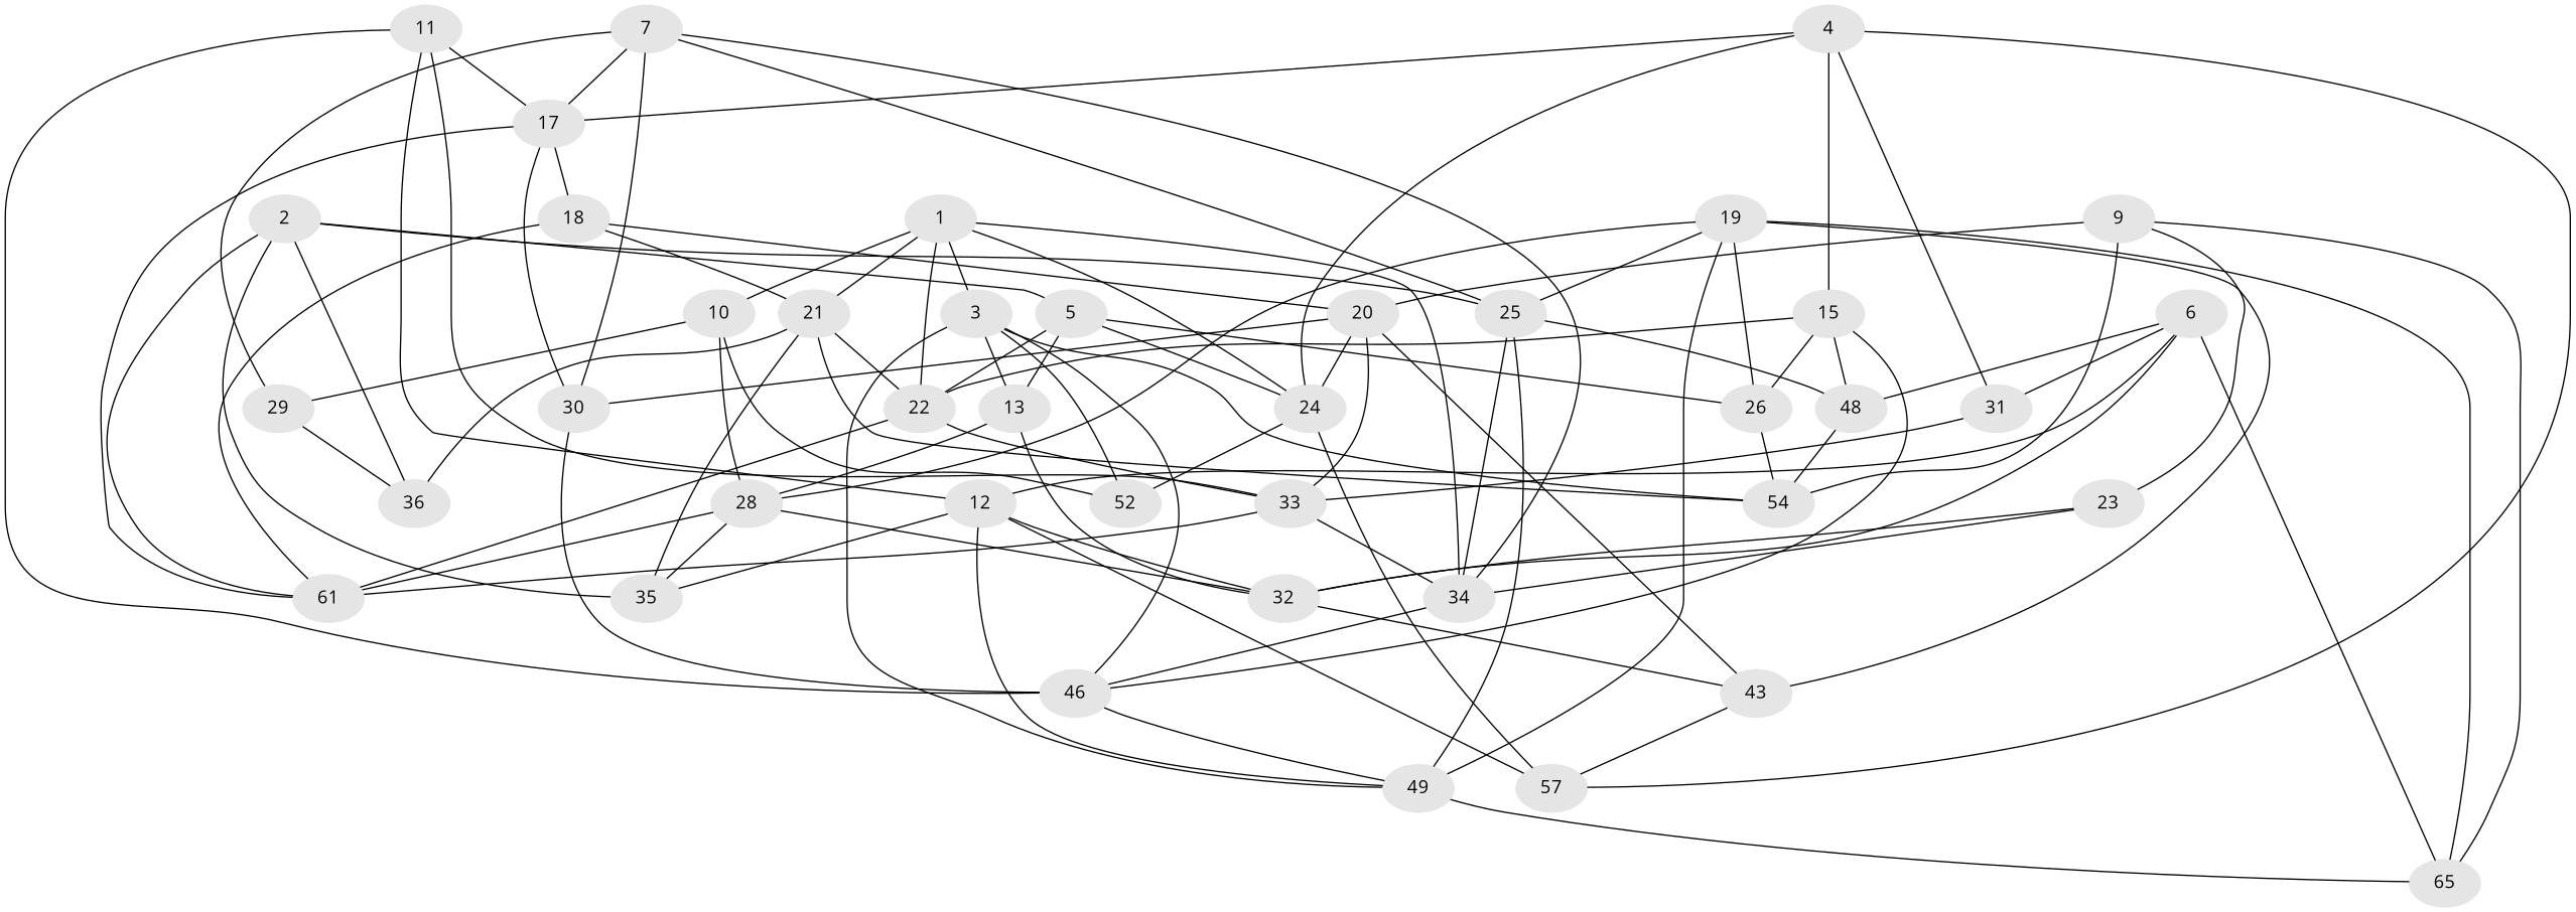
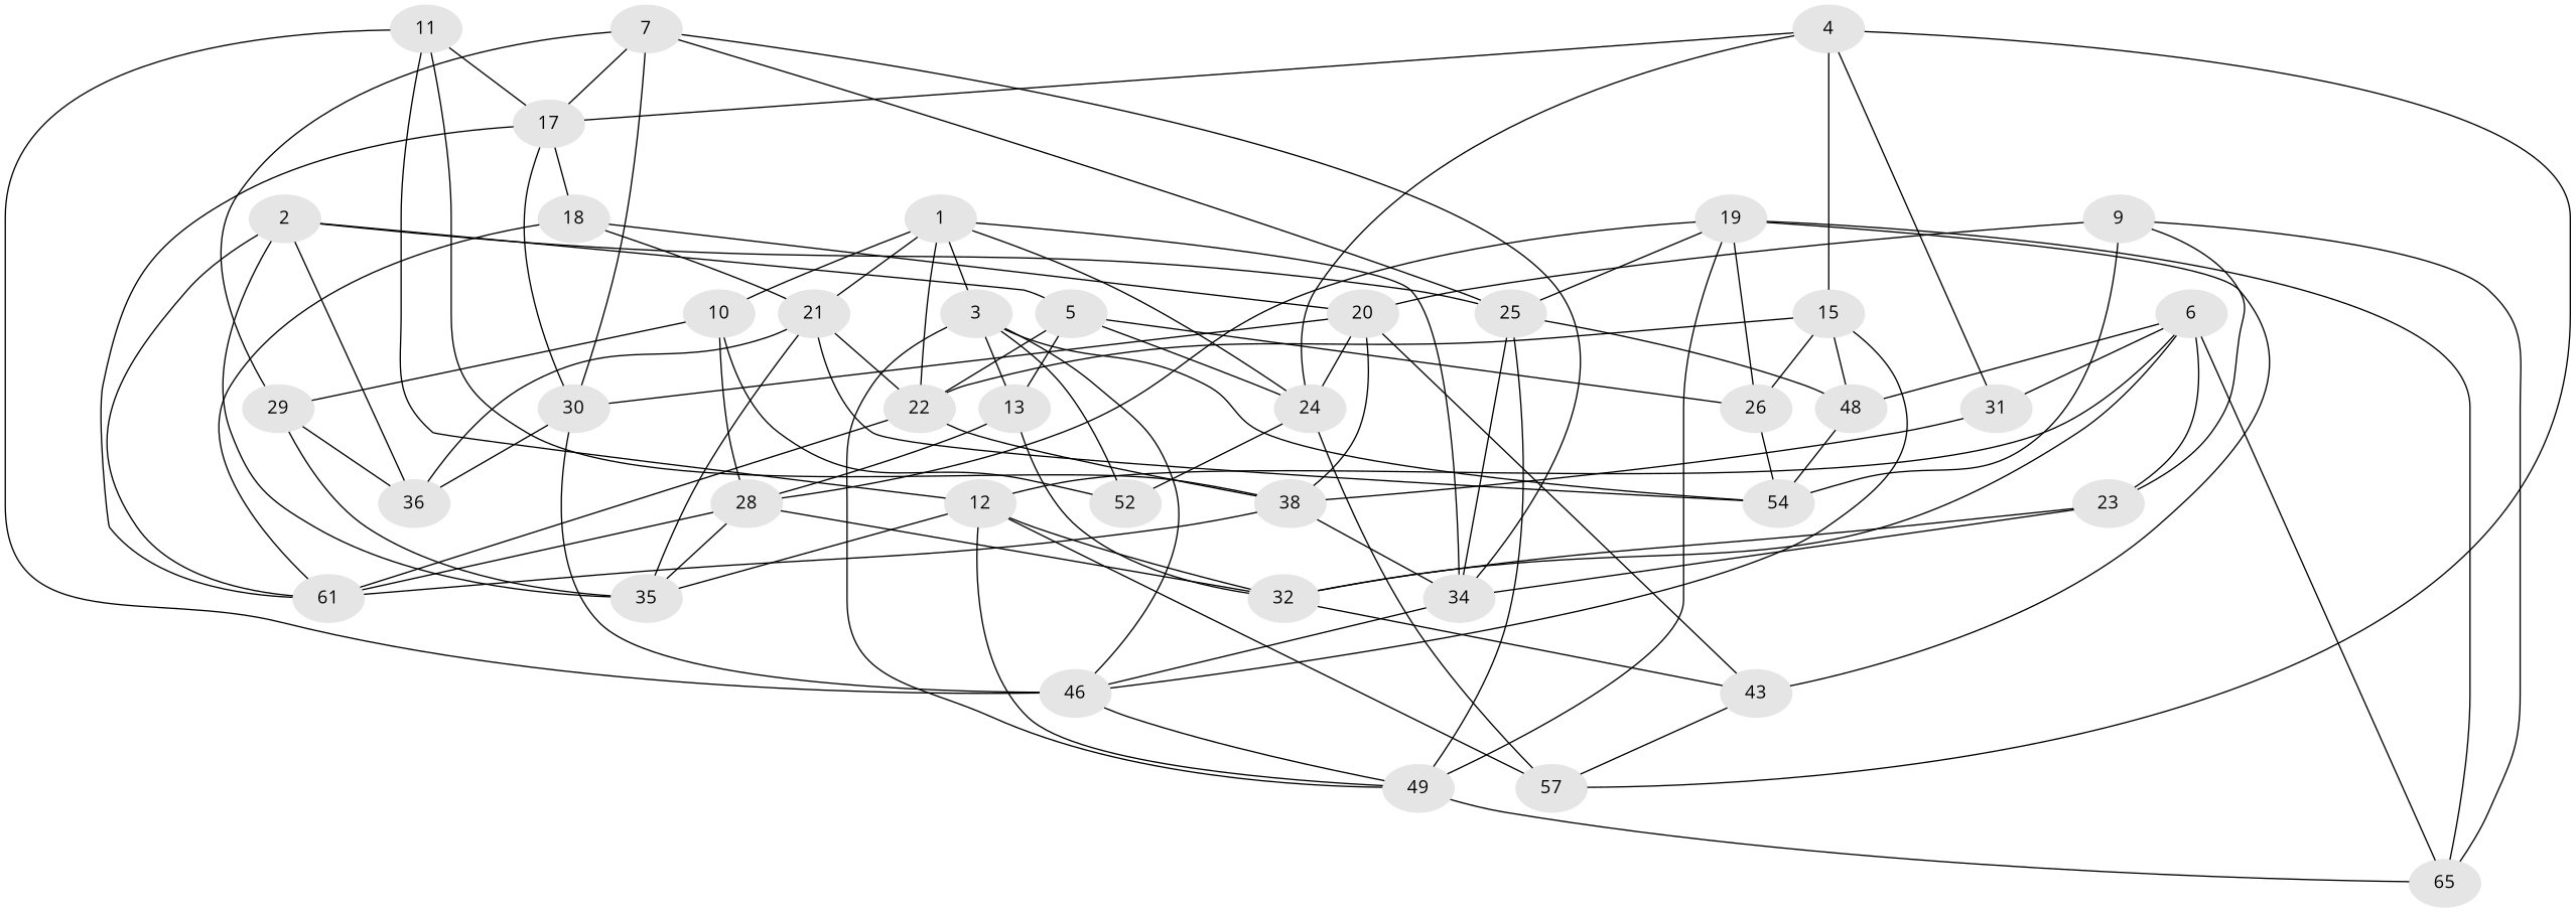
  graph {
    fontname="Open Sans"
    node [color=gray90 fontname="Open Sans" style=filled]
    edge [fontname="Open Sans"]
    1 [super="+64"]
    3 [super="+8"]
    10
    21 [super="+47"]
    22 [super="+41"]
    24 [super="+67"]
    34 [super="+45"]
    13
    46 [super="+51"]
    49 [super="+58"]
    52
    54 [super="+66"]
    29
    28 [super="+40"]
    35 [super="+37"]
    36
    61 [super="+63"]
-   33 [super="+50"]
+   33 [super="+50" label=38]
    57
    2 [super="+14"]
    5 [super="+38"]
    25 [super="+60"]
    26
    48
    32 [super="+56"]
    65
    4 [super="+62"]
    15 [super="+39"]
    17 [super="+44"]
    31
    30 [super="+42"]
    18
    6 [super="+53"]
    12 [super="+59"]
    23
    7 [super="+27"]
    9 [super="+16"]
    20 [super="+55"]
    43
    11
    19 [super="+68"]
    1 -- 3
    1 -- 10
    1 -- 21
    1 -- 22
    1 -- 24
    1 -- 34
    3 -- 13
    3 -- 46
    3 -- 49
    3 -- 52
    3 -- 54
    10 -- 52
    10 -- 29
    10 -- 28
    21 -- 22
    21 -- 54
    21 -- 35
    21 -- 36
    22 -- 61
    22 -- 33
    24 -- 52
    24 -- 57
    34 -- 46
    13 -- 28
    13 -- 32
    46 -- 49
    49 -- 65
+   29 -- 35
    29 -- 36
    28 -- 35
    28 -- 61
    28 -- 32
    33 -- 34
    33 -- 61
    2 -- 35 [weight=2]
    2 -- 36
    2 -- 61
    2 -- 5
    2 -- 25
    5 -- 22
    5 -- 24
    5 -- 13
    5 -- 26
    25 -- 34
    25 -- 49
    25 -- 48
    26 -- 54
    48 -- 54
    32 -- 43
    4 -- 24
    4 -- 57
    4 -- 15 [weight=2]
    4 -- 17
    4 -- 31
    15 -- 22
    15 -- 46
    15 -- 26
    15 -- 48
    17 -- 61
    17 -- 30
    17 -- 18
    31 -- 33
    30 -- 46
+   30 -- 36
    18 -- 21
    18 -- 61
    18 -- 20
    6 -- 48
    6 -- 32
    6 -- 65
    6 -- 31 [weight=2]
    6 -- 12
+   6 -- 23
    12 -- 49
    12 -- 35
    12 -- 57
    12 -- 32
    23 -- 34
    23 -- 32
    7 -- 34
    7 -- 29
    7 -- 25
    7 -- 17
    7 -- 30 [weight=2]
    9 -- 54 [weight=2]
    9 -- 65
    9 -- 23
    9 -- 20
    20 -- 24
    20 -- 33
    20 -- 30
    20 -- 43
    43 -- 57
    11 -- 46
    11 -- 33
    11 -- 17
    11 -- 12
    19 -- 49
    19 -- 28
    19 -- 25
    19 -- 26
    19 -- 65
    19 -- 43
  }
